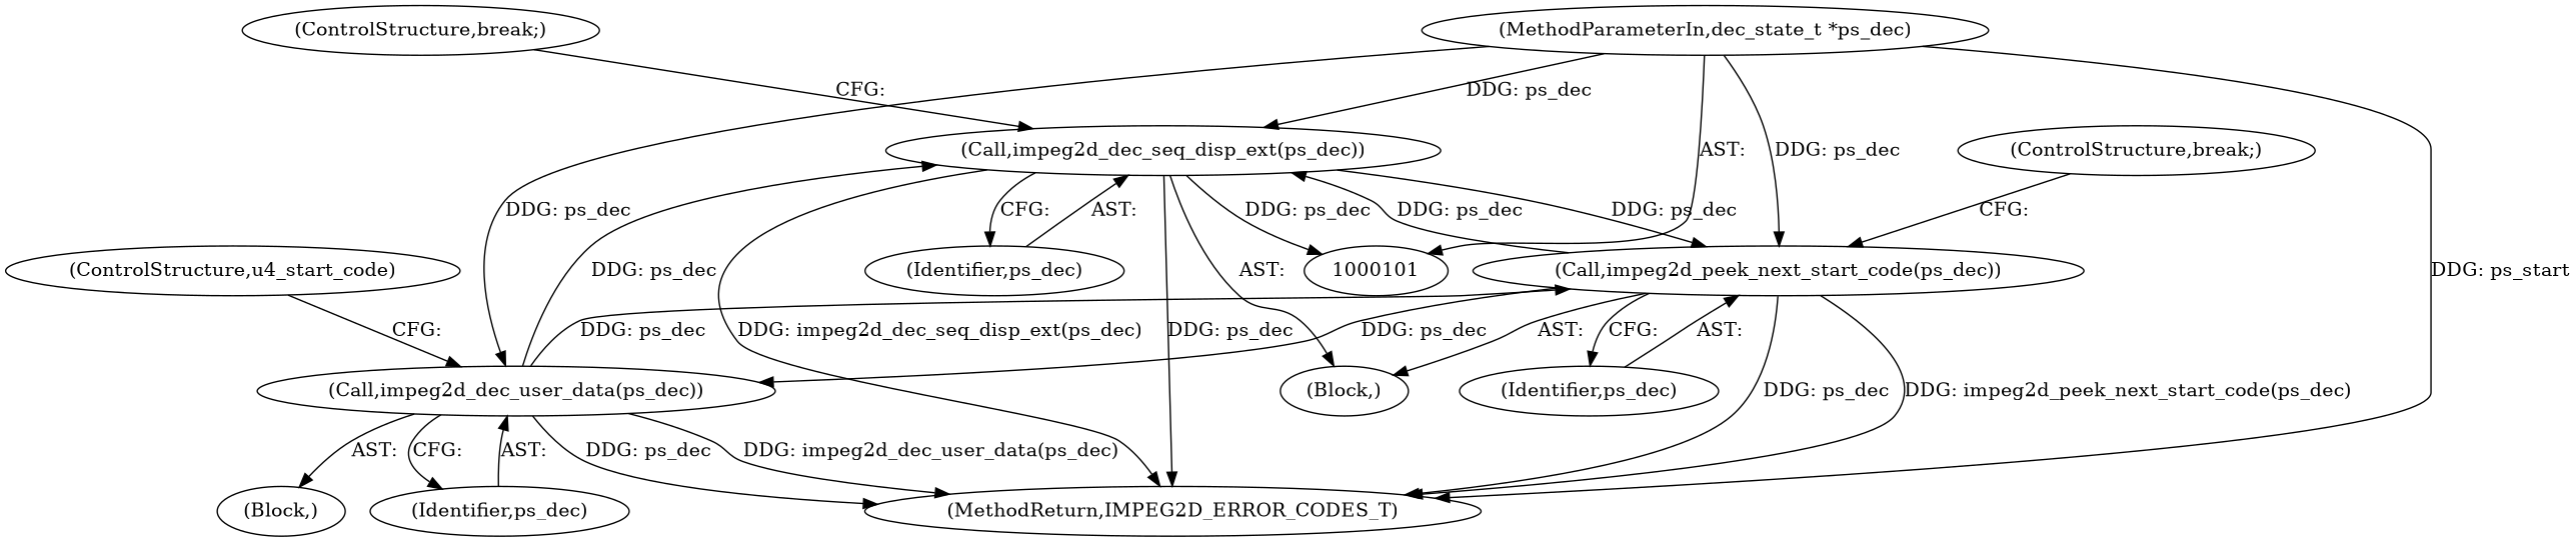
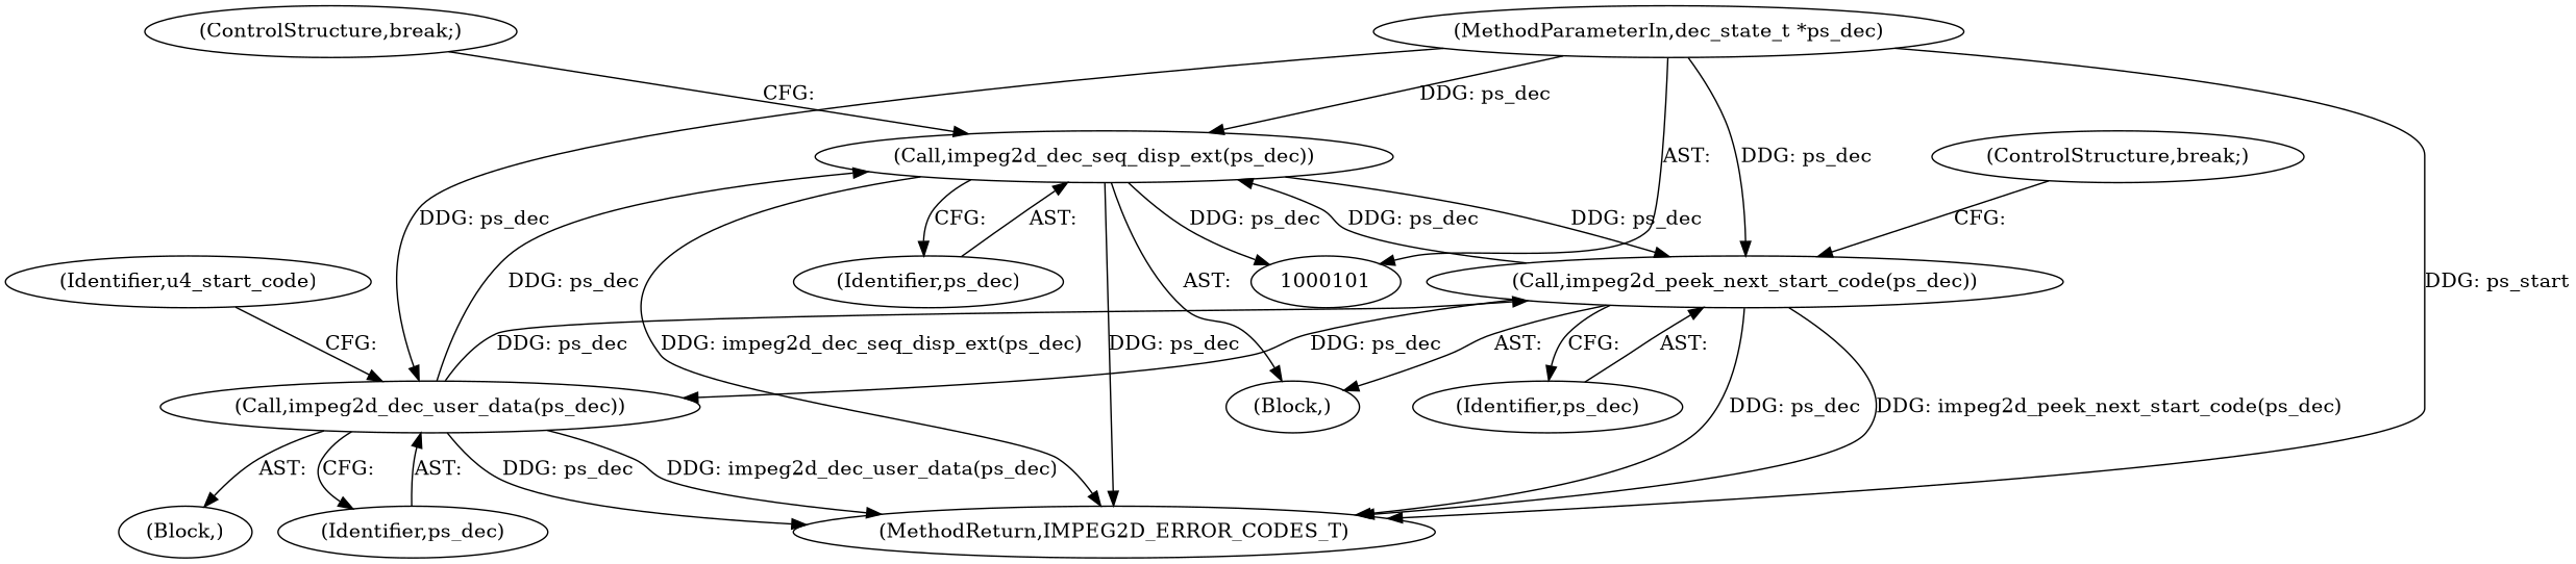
  digraph {
    n1 [label="(Call,impeg2d_dec_seq_disp_ext(ps_dec))"]
    n2 [label="(Call,impeg2d_peek_next_start_code(ps_dec))"]
    n3 [label="(Block,)"]
    n4 [label="(MethodReturn,IMPEG2D_ERROR_CODES_T)"]
    n5 [label="(Identifier,ps_dec)"]
    1000101
    n7 [label="(Call,impeg2d_dec_user_data(ps_dec))"]
    n8 [label="(Identifier,ps_dec)"]
    n9 [label="(Block,)"]
    n10 [label="(Identifier,ps_dec)"]
    n11 [label="(MethodParameterIn,dec_state_t *ps_dec)"]
    n12 [label="(ControlStructure,break;)"]
    n13 [label="(ControlStructure,break;)"]
-   n14 [label="(ControlStructure,u4_start_code)"]
+   n14 [label="(Identifier,u4_start_code)"]
    n1 -> n2 [label="DDG: ps_dec"]
    n1 -> n3 [label="AST: "]
    n1 -> n4 [label="DDG: impeg2d_dec_seq_disp_ext(ps_dec)"]
    n1 -> n4 [label="DDG: ps_dec"]
    n1 -> n5 [label="CFG: "]
    n1 -> 1000101 [label="DDG: ps_dec"]
    n2 -> n1 [label="DDG: ps_dec"]
    n2 -> n3 [label="AST: "]
    n2 -> n4 [label="DDG: ps_dec"]
    n2 -> n4 [label="DDG: impeg2d_peek_next_start_code(ps_dec)"]
    n2 -> n7 [label="DDG: ps_dec"]
    n2 -> n8 [label="CFG: "]
    n5 -> n1 [label="AST: "]
    n7 -> n1 [label="DDG: ps_dec"]
    n7 -> n2 [label="DDG: ps_dec"]
    n7 -> n4 [label="DDG: ps_dec"]
    n7 -> n4 [label="DDG: impeg2d_dec_user_data(ps_dec)"]
    n7 -> n9 [label="AST: "]
    n7 -> n10 [label="CFG: "]
    n8 -> n2 [label="AST: "]
    n10 -> n7 [label="AST: "]
    n11 -> n1 [label="DDG: ps_dec"]
    n11 -> n2 [label="DDG: ps_dec"]
    n11 -> n4 [label="DDG: ps_start"]
    n11 -> 1000101 [label="AST: "]
    n11 -> n7 [label="DDG: ps_dec"]
    n12 -> n1 [label="CFG: "]
    n13 -> n2 [label="CFG: "]
    n14 -> n7 [label="CFG: "]
  }
